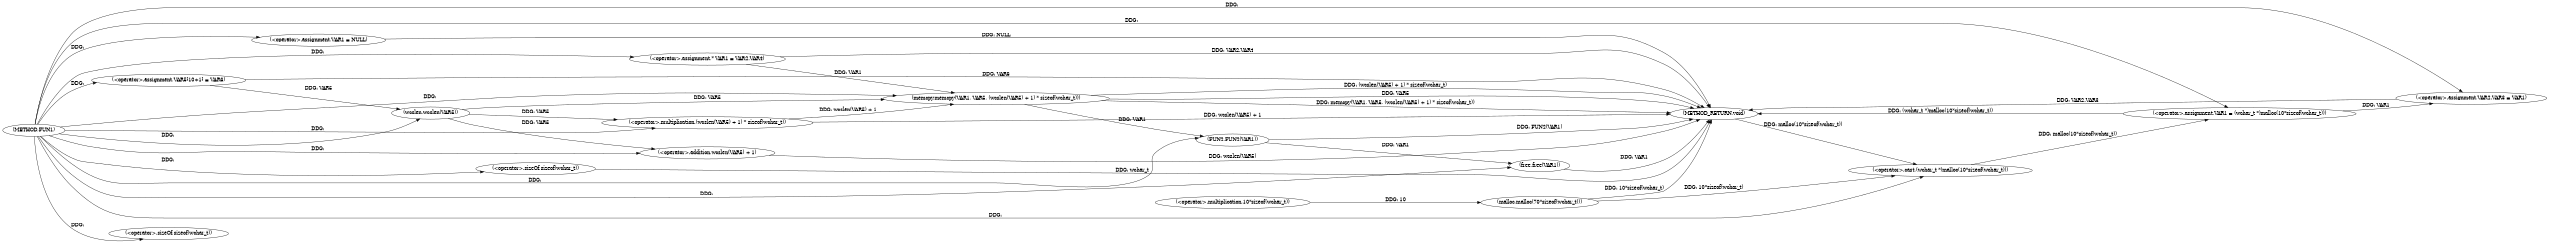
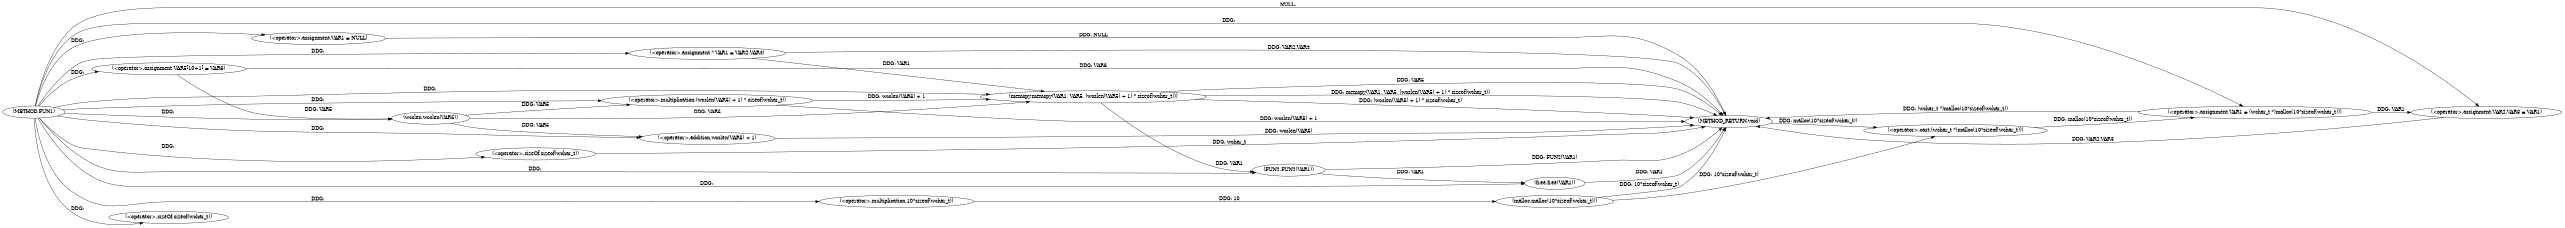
  digraph {
    fontname="DejaVu Serif"
    rankdir=LR
    node [fontname="DejaVu Serif"]
    edge [fontname="DejaVu Serif"]
    n1 [label="(METHOD,FUN1)"]
    n2 [label="(<operator>.assignment,VAR1 = NULL)"]
    n3 [label="(<operator>.assignment,VAR1 = (wchar_t *)malloc(10*sizeof(wchar_t)))"]
    n4 [label="(<operator>.multiplication,10*sizeof(wchar_t))"]
    n5 [label="(<operator>.sizeOf,sizeof(wchar_t))"]
    n6 [label="(<operator>.assignment,VAR2.VAR3 = VAR1)"]
    n7 [label="(<operator>.assignment,* VAR1 = VAR2.VAR4)"]
    n8 [label="(<operator>.assignment,VAR5[10+1] = VAR6)"]
    n9 [label="(memcpy,memcpy(VAR1, VAR5, (wcslen(VAR5) + 1) * sizeof(wchar_t)))"]
    n10 [label="(<operator>.multiplication,(wcslen(VAR5) + 1) * sizeof(wchar_t))"]
    n11 [label="(<operator>.addition,wcslen(VAR5) + 1)"]
    n12 [label="(wcslen,wcslen(VAR5))"]
    n13 [label="(<operator>.sizeOf,sizeof(wchar_t))"]
    n14 [label="(FUN2,FUN2(VAR1))"]
    n15 [label="(free,free(VAR1))"]
    n16 [label="(METHOD_RETURN,void)"]
-   n17 [label="(malloc,malloc(70*sizeof(wchar_t)))"]
+   n17 [label="(malloc,malloc(10*sizeof(wchar_t)))"]
    n18 [label="(<operator>.cast,(wchar_t *)malloc(10*sizeof(wchar_t)))"]
    n1 -> n2 [label="DDG: "]
    n1 -> n3 [label="DDG: "]
-   n1 -> n18 [label="DDG: "]
+   n1 -> n4 [label="DDG: "]
    n1 -> n5 [label="DDG: "]
-   n1 -> n6 [label="DDG: "]
+   n1 -> n6 [label="NULL: "]
    n1 -> n7 [label="DDG: "]
    n1 -> n8 [label="DDG: "]
    n1 -> n9 [label="DDG: "]
    n1 -> n10 [label="DDG: "]
    n1 -> n11 [label="DDG: "]
    n1 -> n12 [label="DDG: "]
    n1 -> n13 [label="DDG: "]
    n1 -> n14 [label="DDG: "]
    n1 -> n15 [label="DDG: "]
    n2 -> n16 [label="DDG: NULL"]
    n3 -> n6 [label="DDG: VAR1"]
    n3 -> n16 [label="DDG: (wchar_t *)malloc(10*sizeof(wchar_t))"]
    n4 -> n17 [label="DDG: 10"]
    n6 -> n16 [label="DDG: VAR2.VAR3"]
    n7 -> n9 [label="DDG: VAR1"]
    n7 -> n16 [label="DDG: VAR2.VAR4"]
    n8 -> n12 [label="DDG: VAR5"]
    n8 -> n16 [label="DDG: VAR6"]
    n9 -> n14 [label="DDG: VAR1"]
    n9 -> n16 [label="DDG: VAR5"]
    n9 -> n16 [label="DDG: memcpy(VAR1, VAR5, (wcslen(VAR5) + 1) * sizeof(wchar_t))"]
    n9 -> n16 [label="DDG: (wcslen(VAR5) + 1) * sizeof(wchar_t)"]
    n10 -> n9 [label="DDG: wcslen(VAR5) + 1"]
    n10 -> n16 [label="DDG: wcslen(VAR5) + 1"]
    n11 -> n16 [label="DDG: wcslen(VAR5)"]
    n12 -> n9 [label="DDG: VAR5"]
    n12 -> n10 [label="DDG: VAR5"]
    n12 -> n11 [label="DDG: VAR5"]
    n13 -> n16 [label="DDG: wchar_t"]
    n14 -> n15 [label="DDG: VAR1"]
    n14 -> n16 [label="DDG: FUN2(VAR1)"]
    n15 -> n16 [label="DDG: VAR1"]
    n16 -> n18 [label="DDG: malloc(10*sizeof(wchar_t))"]
    n17 -> n16 [label="DDG: 10*sizeof(wchar_t)"]
    n17 -> n18 [label="DDG: 10*sizeof(wchar_t)"]
    n18 -> n3 [label="DDG: malloc(10*sizeof(wchar_t))"]
  }
